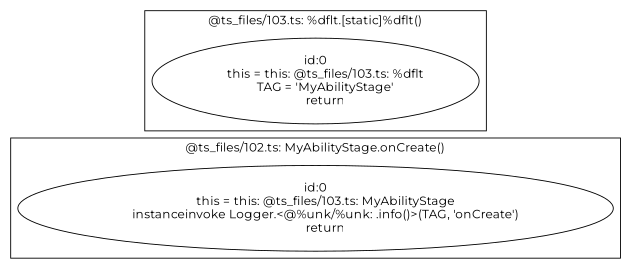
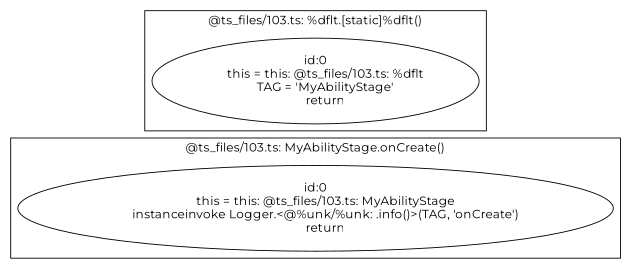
  digraph {
    rankdir=LR
    fontname=Montserrat
    node [fontname=Montserrat]
    n1 [label="id:0\n      this = this: @ts_files/103.ts: MyAbilityStage\n      instanceinvoke Logger.<@%unk/%unk: .info()>(TAG, 'onCreate')\n      return"]
    n2 [label="id:0\n      this = this: @ts_files/103.ts: %dflt\n      TAG = 'MyAbilityStage'\n      return"]
    subgraph cluster_1 {
-     label="@ts_files/102.ts: MyAbilityStage.onCreate()"
+     label="@ts_files/103.ts: MyAbilityStage.onCreate()"
      n1
    }
    subgraph cluster_2 {
      label="@ts_files/103.ts: %dflt.[static]%dflt()"
      n2
    }
  }
